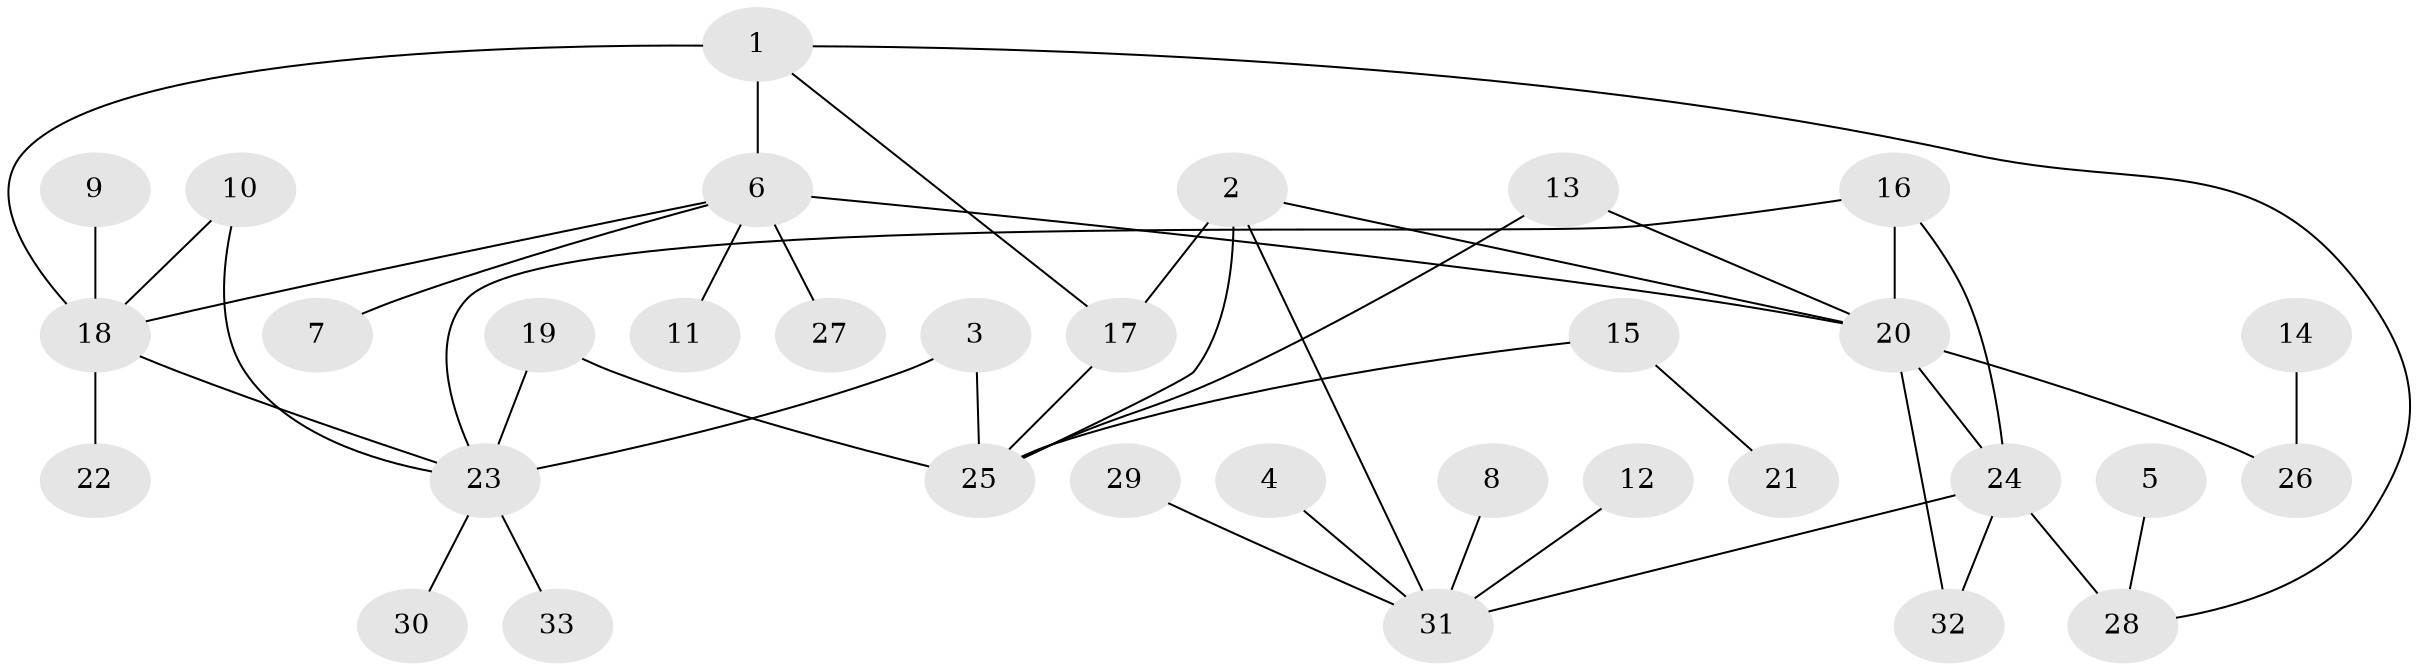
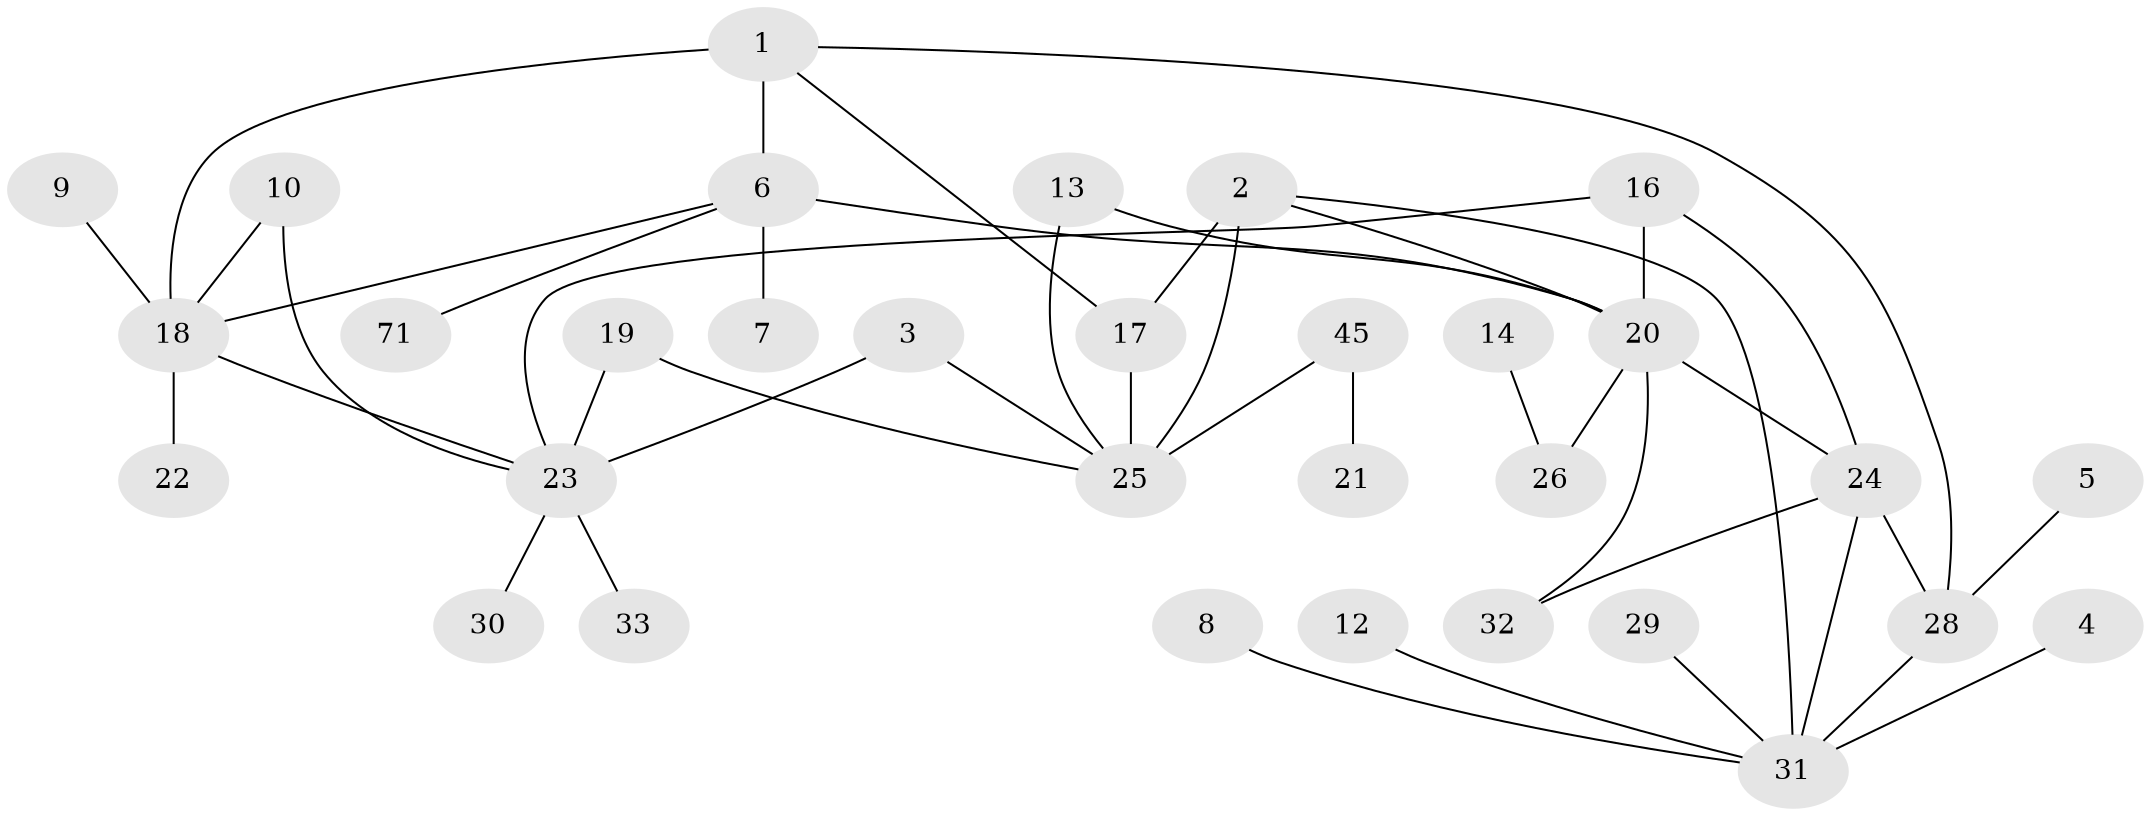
  graph {
    node [color=gray90 style=filled]
    edge [weight=1.0]
    1
    6
    17
    18
    28
    20
    7
-   11
-   27
+   11 [label=71]
    25
    23
    22
    31
    2
    26
    24
    32
    3
    16
    30
    33
    4
    5
    8
    9
    10
    12
    13
    14
-   15
+   15 [label=45]
    21
    19
    29
    1 -- 6 [weight=2.0]
    1 -- 17
    1 -- 18
    1 -- 28
    6 -- 18 [weight=2.0]
    6 -- 20 [weight=2.0]
    6 -- 7
    6 -- 11
-   6 -- 27
    17 -- 25 [weight=2.0]
    18 -- 23
    18 -- 22
+   28 -- 31 [weight=2.0]
    20 -- 26 [weight=3.0]
    20 -- 24
    20 -- 32
    23 -- 30
    23 -- 33
    2 -- 17 [weight=2.0]
    2 -- 20
    2 -- 25
    2 -- 31
    24 -- 28 [weight=2.0]
    24 -- 31
    24 -- 32
    3 -- 25
    3 -- 23 [weight=2.0]
    16 -- 20 [weight=2.0]
    16 -- 23
    16 -- 24
    4 -- 31
    5 -- 28
    8 -- 31
    9 -- 18
    10 -- 18
    10 -- 23
    12 -- 31
    13 -- 20
    13 -- 25
    14 -- 26
    15 -- 25
    15 -- 21
    19 -- 25
    19 -- 23
    29 -- 31
  }
